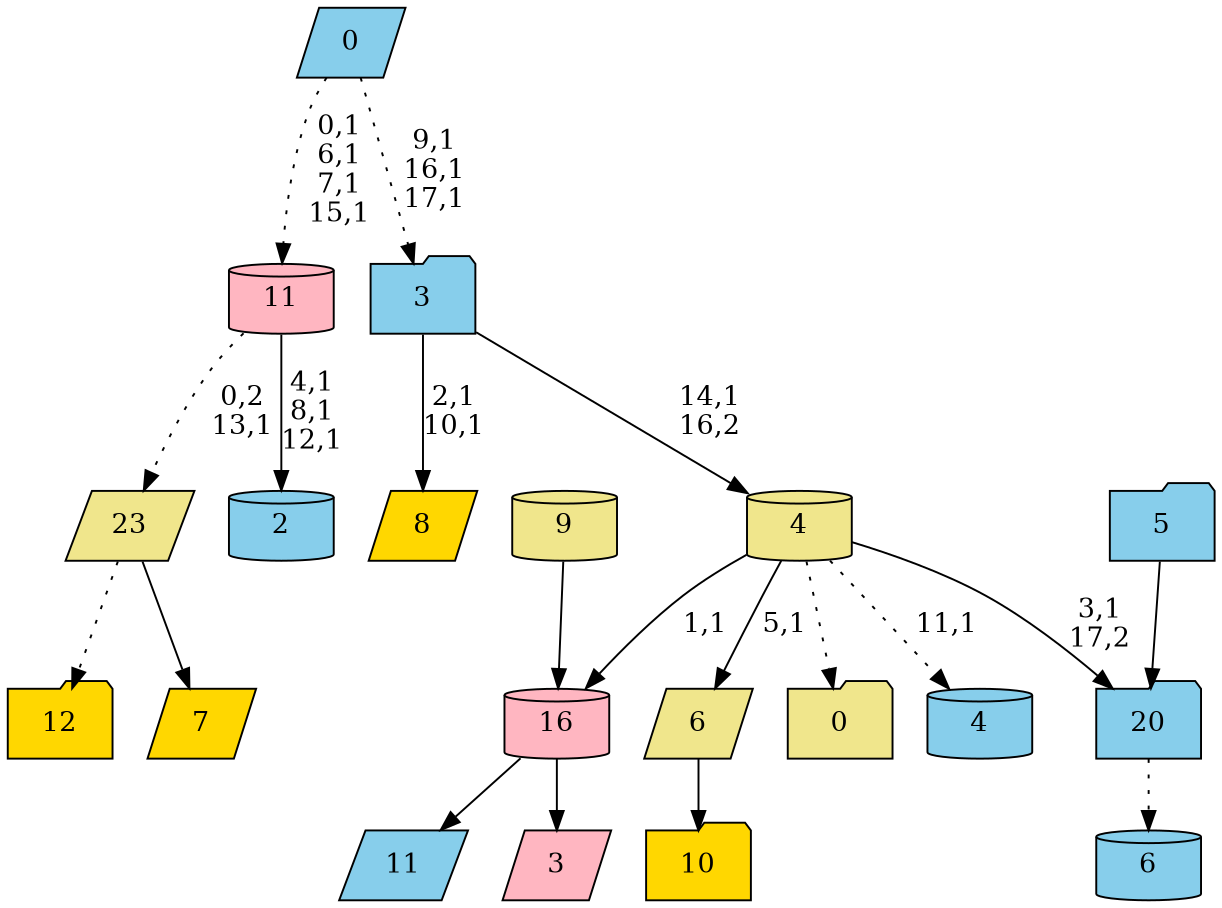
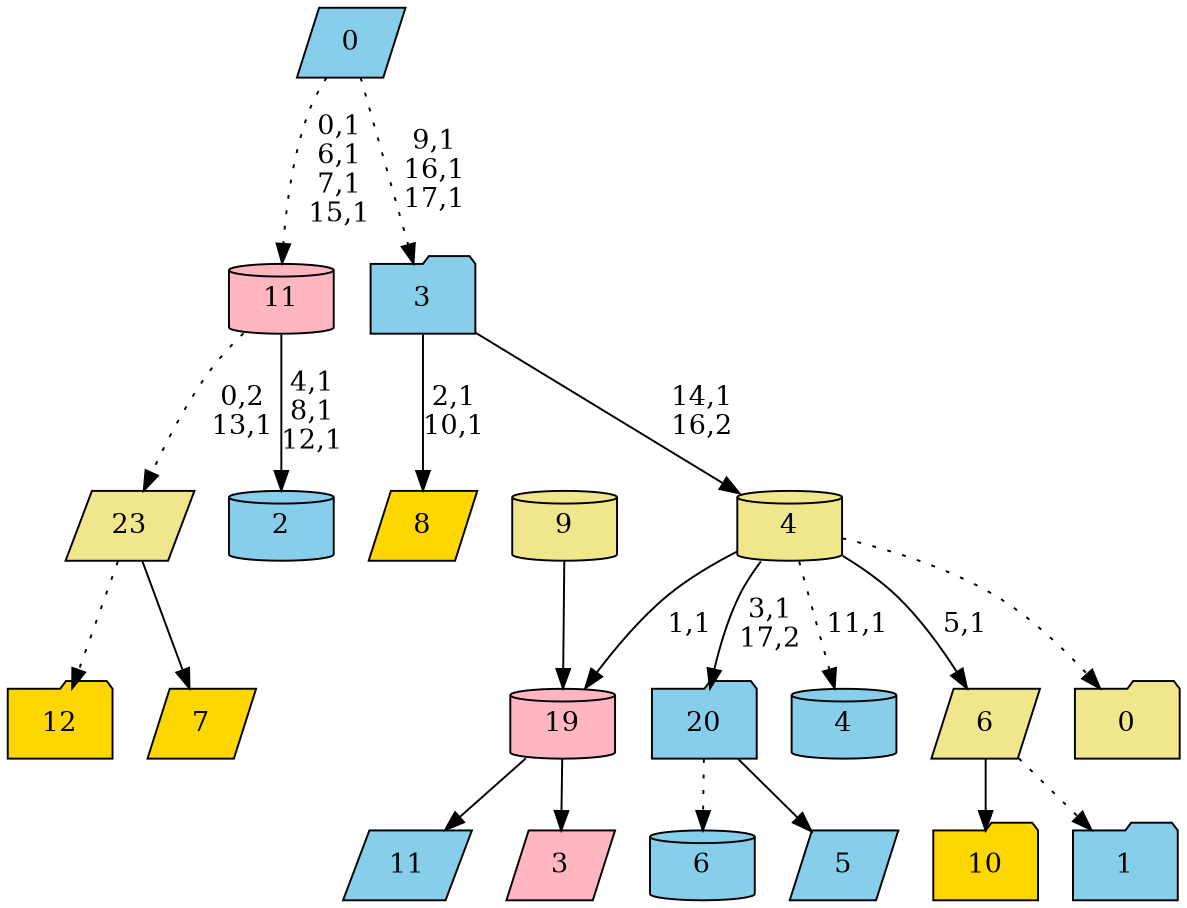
  digraph {
    node [fillcolor=skyblue shape=parallelogram style=filled]
    edge [style=solid]
    n1 [fillcolor=gold label=12 shape=folder]
    n2 [label=11]
    n3 [fillcolor=gold label=10 shape=folder]
    n4 [fillcolor=khaki label=9 shape=cylinder]
-   16 [fillcolor=lightpink shape=cylinder]
+   16 [fillcolor=lightpink shape=cylinder label=19]
    n6 [fillcolor=gold label=8]
    n7 [fillcolor=gold label=7]
    23 [fillcolor=khaki]
    n9 [label=6 shape=cylinder]
-   n10 [label=5 shape=folder]
+   n10 [label=5]
    20 [shape=folder]
    n12 [label=4 shape=cylinder]
    n13 [fillcolor=lightpink label=3]
    n14 [label=2 shape=cylinder]
    11 [fillcolor=lightpink shape=cylinder]
+   n16 [label=1 shape=folder]
    6 [fillcolor=khaki]
    n18 [fillcolor=khaki label=0 shape=folder]
    4 [fillcolor=khaki shape=cylinder]
    3 [shape=folder]
    0
    n4 -> 16
    16 -> n2
    16 -> n13
    23 -> n1 [style=dotted]
    23 -> n7
    20 -> n9 [style=dotted]
-   n10 -> 20
+   20 -> n10
    11 -> 23 [label="0,2\n13,1" style=dotted]
    11 -> n14 [label="4,1\n8,1\n12,1"]
    6 -> n3
+   6 -> n16 [style=dotted]
    4 -> 16 [label="1,1"]
    4 -> 20 [label="3,1\n17,2"]
    4 -> n12 [label="11,1" style=dotted]
    4 -> 6 [label="5,1"]
    4 -> n18 [style=dotted]
    3 -> n6 [label="2,1\n10,1"]
    3 -> 4 [label="14,1\n16,2"]
    0 -> 11 [label="0,1\n6,1\n7,1\n15,1" style=dotted]
    0 -> 3 [label="9,1\n16,1\n17,1" style=dotted]
  }
